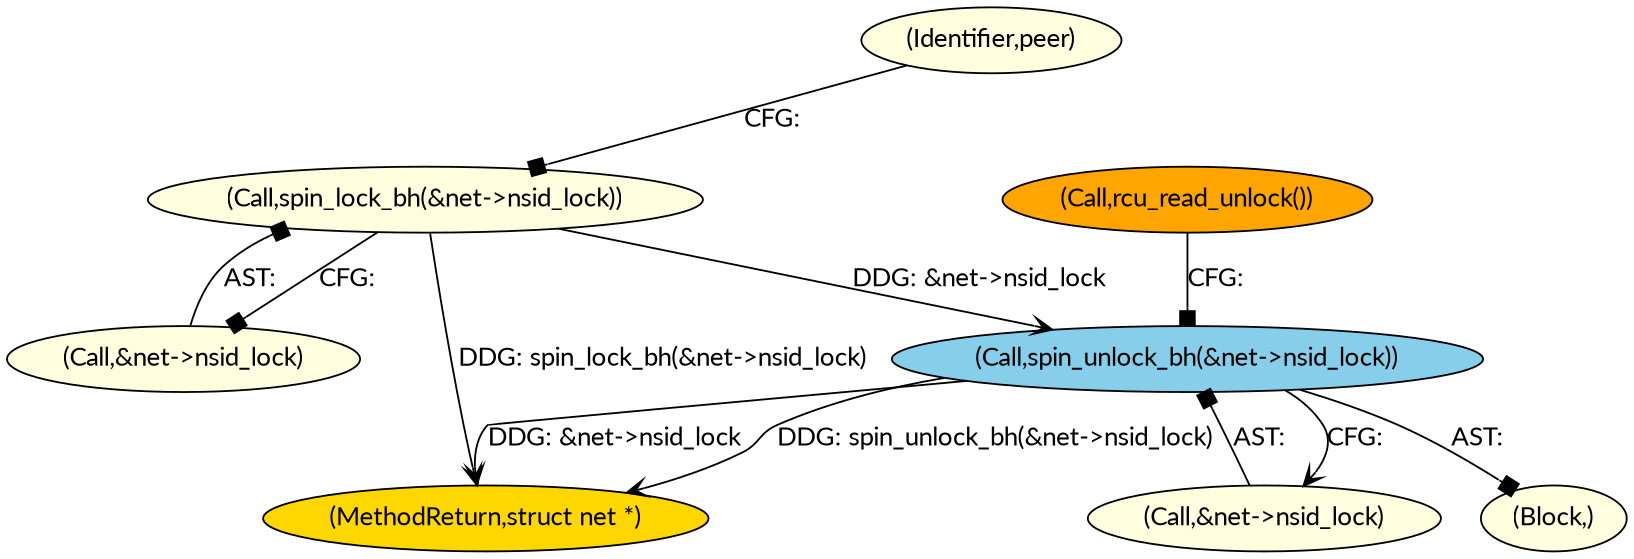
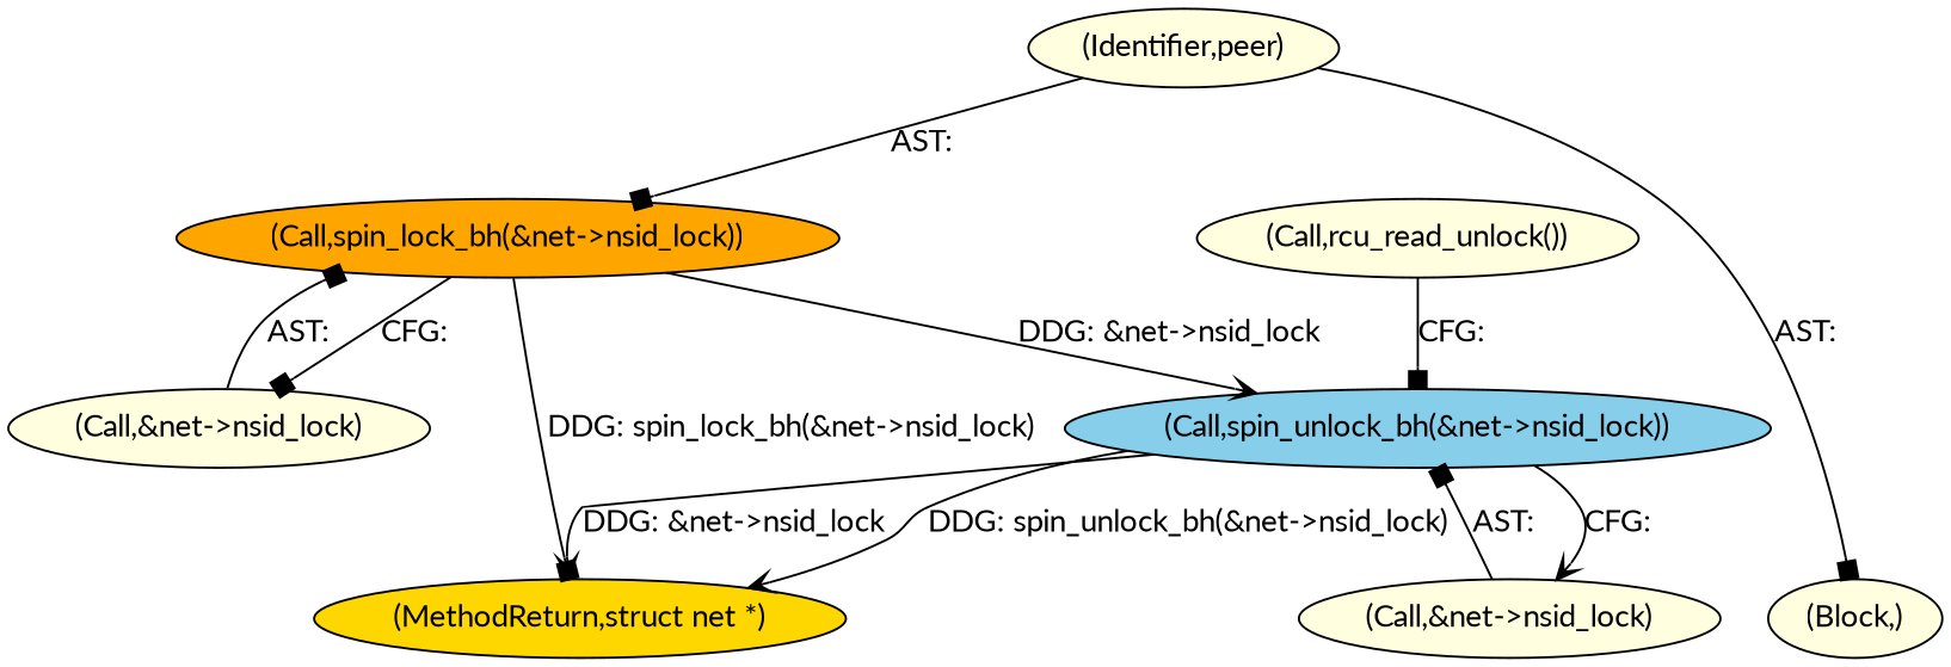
  digraph {
    fontname=Lato
    node [fillcolor=lightyellow fontname=Lato style=filled]
    edge [arrowhead=box fontname=Lato]
    n1 [fillcolor=skyblue label="(Call,spin_unlock_bh(&net->nsid_lock))"]
    n2 [fillcolor=gold label="(MethodReturn,struct net *)"]
    n3 [label="(Call,&net->nsid_lock)"]
    n4 [label="(Block,)"]
-   n5 [label="(Call,spin_lock_bh(&net->nsid_lock))"]
+   n5 [fillcolor=orange label="(Call,spin_lock_bh(&net->nsid_lock))"]
    n6 [label="(Call,&net->nsid_lock)"]
    n7 [label="(Identifier,peer)"]
-   n8 [fillcolor=orange label="(Call,rcu_read_unlock())"]
+   n8 [label="(Call,rcu_read_unlock())"]
    n1 -> n2 [arrowhead=vee label="DDG: &net->nsid_lock"]
    n1 -> n2 [arrowhead=vee label="DDG: spin_unlock_bh(&net->nsid_lock)"]
    n1 -> n3 [arrowhead=vee label="CFG: "]
-   n1 -> n4 [label="AST: "]
+   n7 -> n4 [label="AST: "]
    n3 -> n1 [label="AST: "]
    n5 -> n1 [arrowhead=vee label="DDG: &net->nsid_lock"]
-   n5 -> n2 [arrowhead=vee label="DDG: spin_lock_bh(&net->nsid_lock)"]
+   n5 -> n2 [label="DDG: spin_lock_bh(&net->nsid_lock)"]
    n5 -> n6 [label="CFG: "]
    n6 -> n5 [label="AST: "]
-   n7 -> n5 [label="CFG: "]
+   n7 -> n5 [label="AST: "]
    n8 -> n1 [label="CFG: "]
  }
